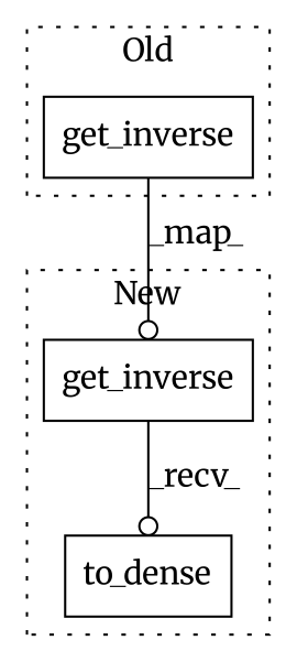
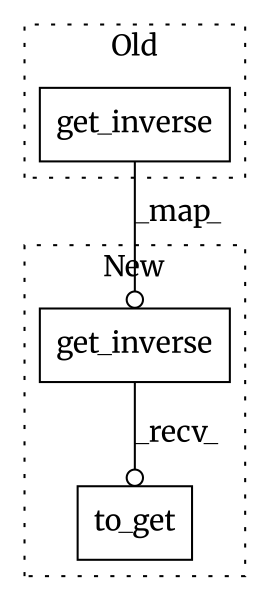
  digraph {
    fontname=Merriweather
    node [a=32 l="12,1" shape=box fontname=Merriweather]
    edge [arrowhead=odot fontname=Merriweather]
    n1 [label=get_inverse s="9608,9636"]
-   n2 [l=10 label=to_dense s=9638]
+   n2 [l=10 label=to_get s=9638]
    n3 [label=get_inverse s="9082,9110"]
    subgraph cluster_1 {
      label=New
      style=dotted
      n1
      n2
    }
    subgraph cluster_2 {
      label=Old
      style=dotted
      n3
    }
    n1 -> n2 [label=_recv_]
    n3 -> n1 [label=_map_]
  }
